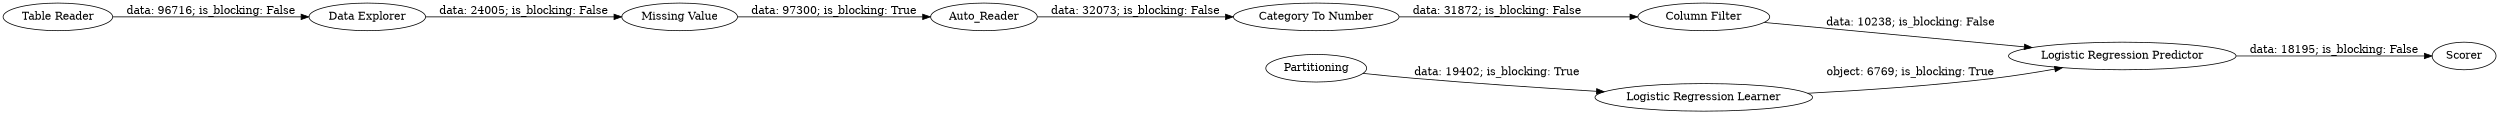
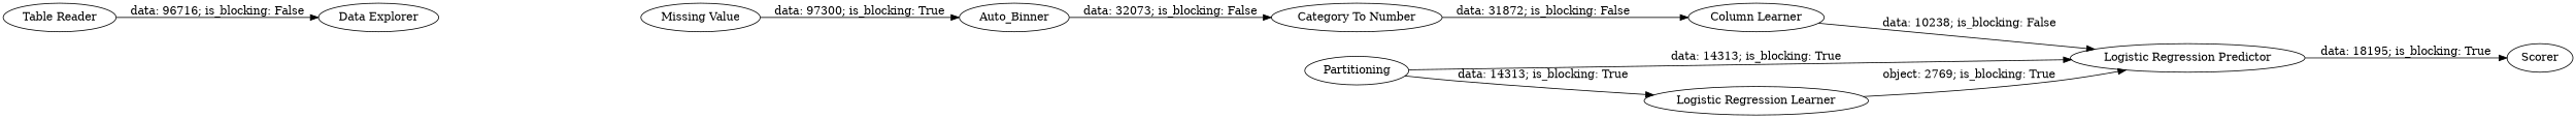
  digraph {
    rankdir=LR
    n1 [label="Table Reader"]
    n2 [label="Data Explorer"]
    n3 [label="Missing Value"]
-   n4 [label=Auto_Reader]
+   n4 [label=Auto_Binner]
    n5 [label="Category To Number"]
-   n6 [label="Column Filter"]
+   n6 [label="Column Learner"]
    n7 [label="Logistic Regression Predictor"]
    n8 [label="Logistic Regression Learner"]
    n9 [label=Scorer]
    n10 [label=Partitioning]
    n1 -> n2 [label="data: 96716; is_blocking: False"]
-   n2 -> n3 [label="data: 24005; is_blocking: False"]
    n3 -> n4 [label="data: 97300; is_blocking: True"]
    n4 -> n5 [label="data: 32073; is_blocking: False"]
    n5 -> n6 [label="data: 31872; is_blocking: False"]
    n6 -> n7 [label="data: 10238; is_blocking: False"]
-   n7 -> n9 [label="data: 18195; is_blocking: False"]
-   n8 -> n7 [label="object: 6769; is_blocking: True"]
-   n10 -> n8 [label="data: 19402; is_blocking: True"]
+   n7 -> n9 [label="data: 18195; is_blocking: True"]
+   n8 -> n7 [label="object: 2769; is_blocking: True"]
+   n10 -> n7 [label="data: 14313; is_blocking: True"]
+   n10 -> n8 [label="data: 14313; is_blocking: True"]
  }
